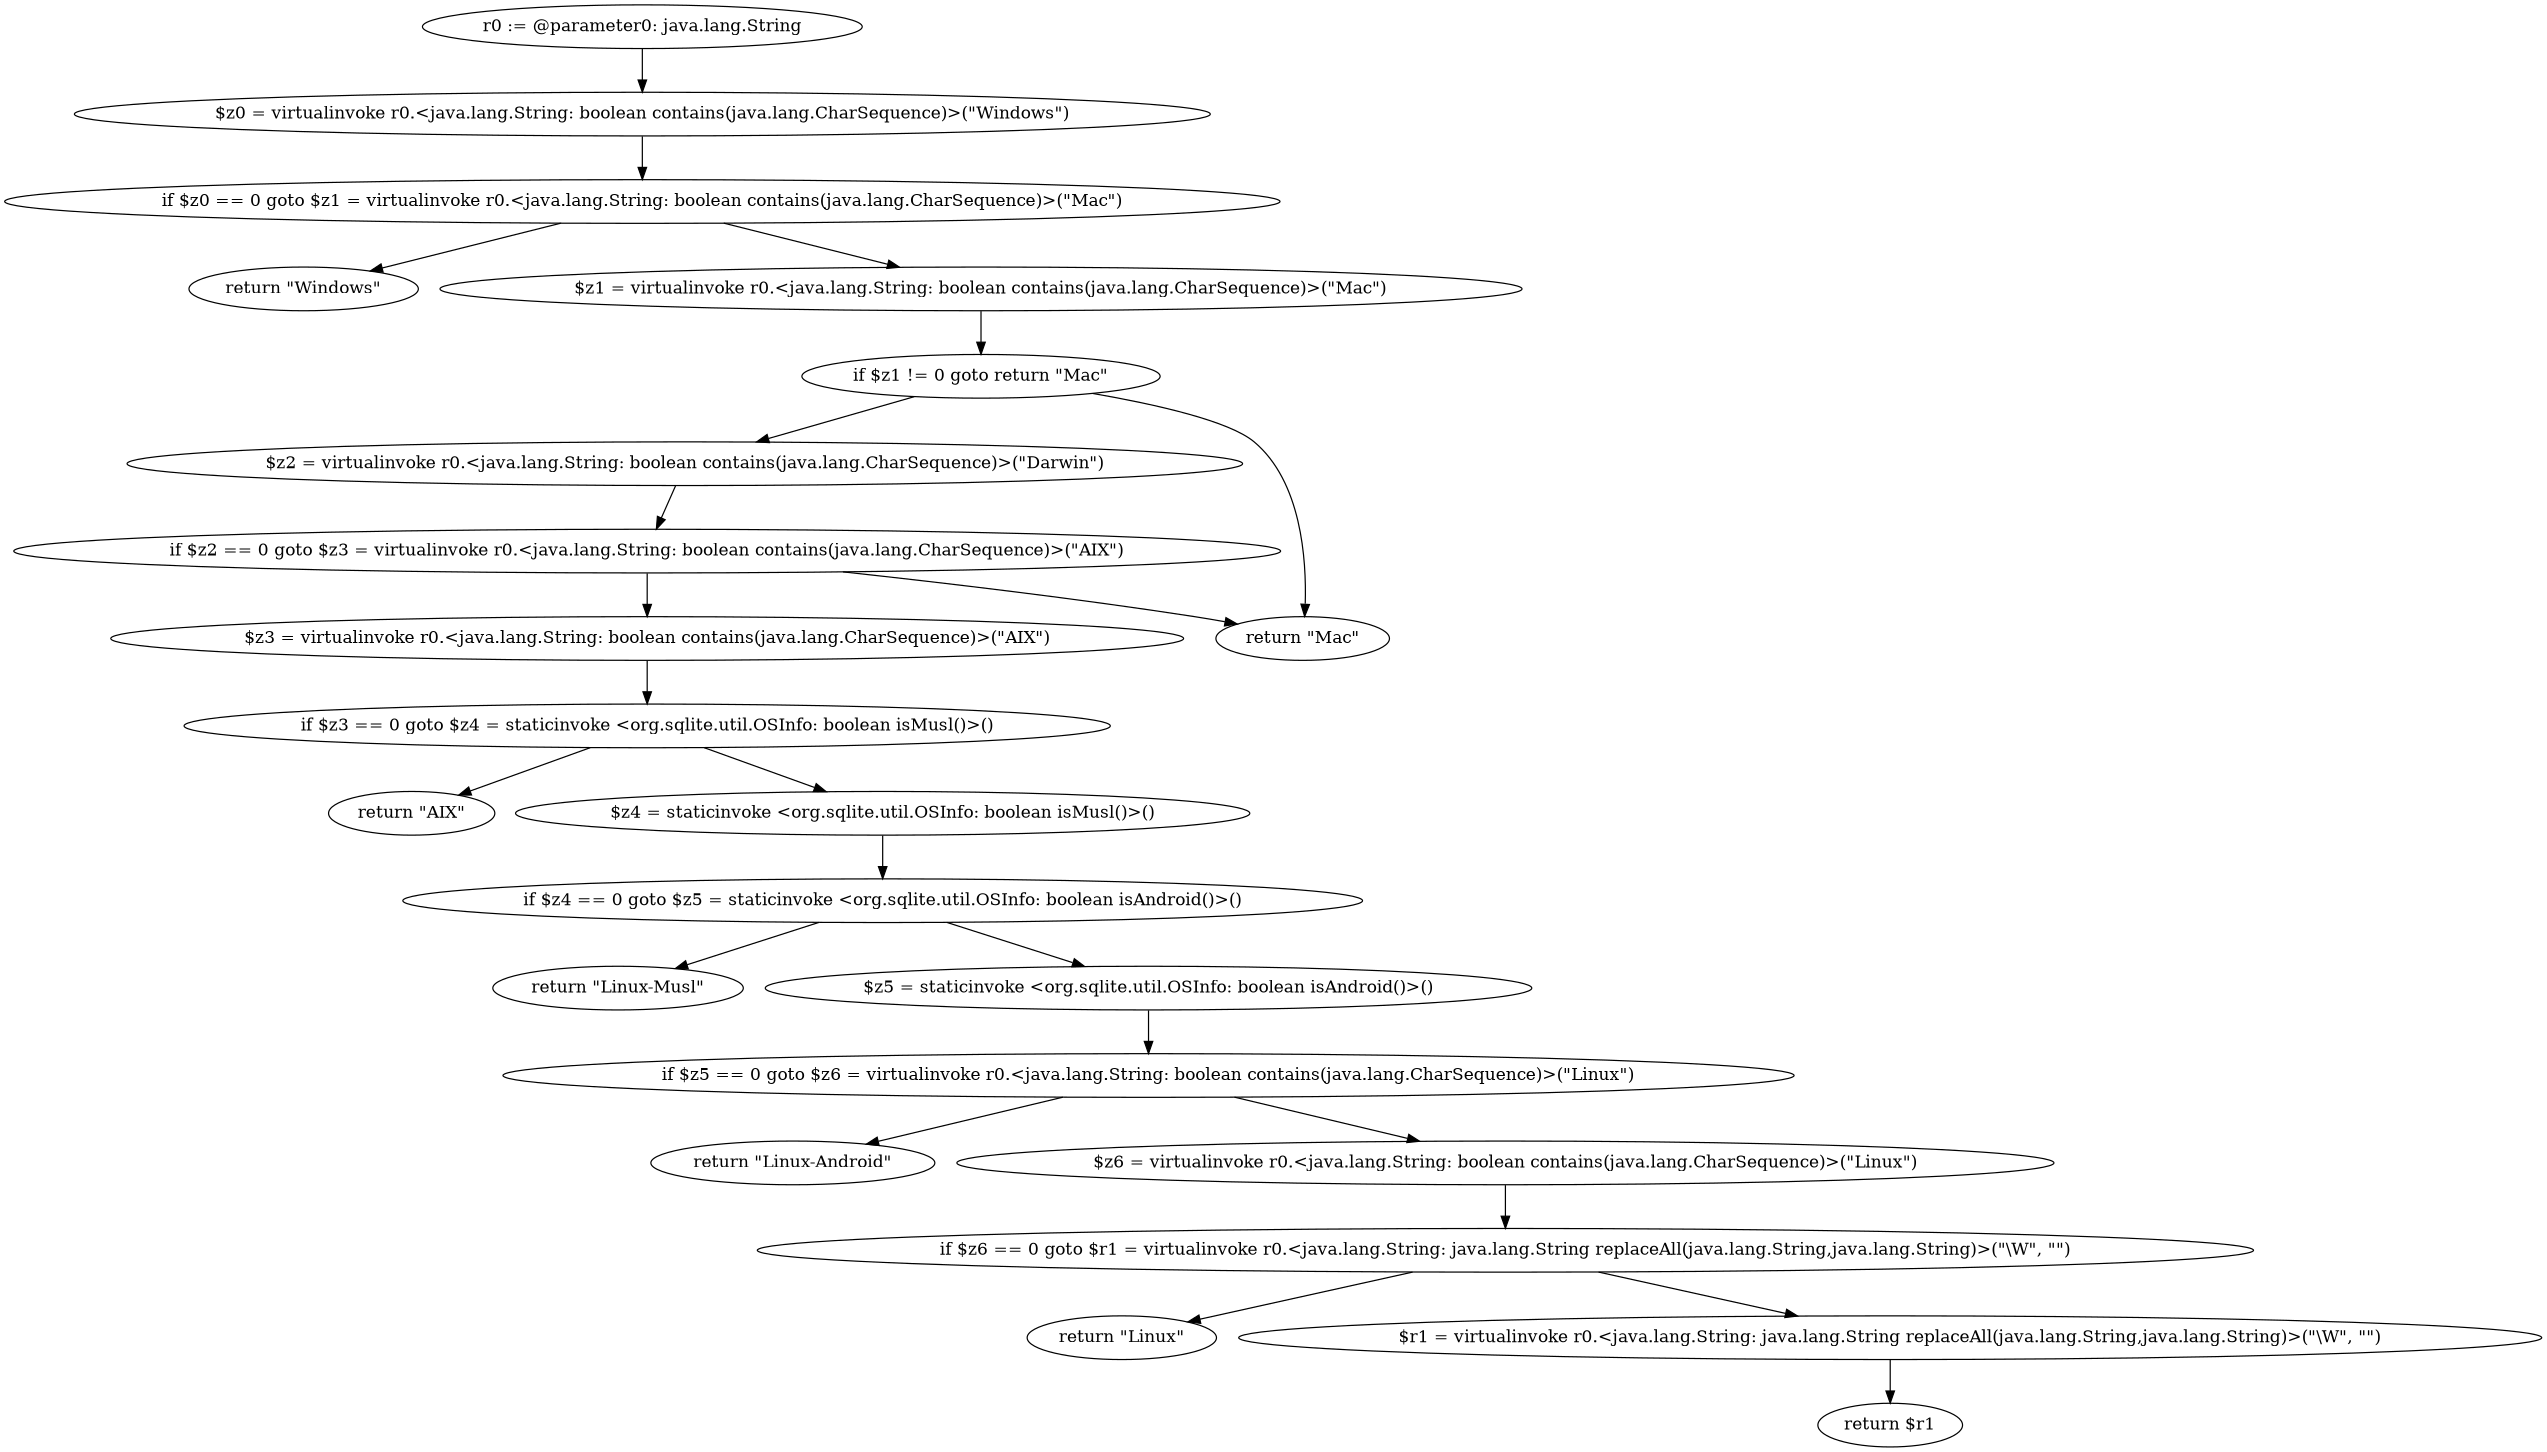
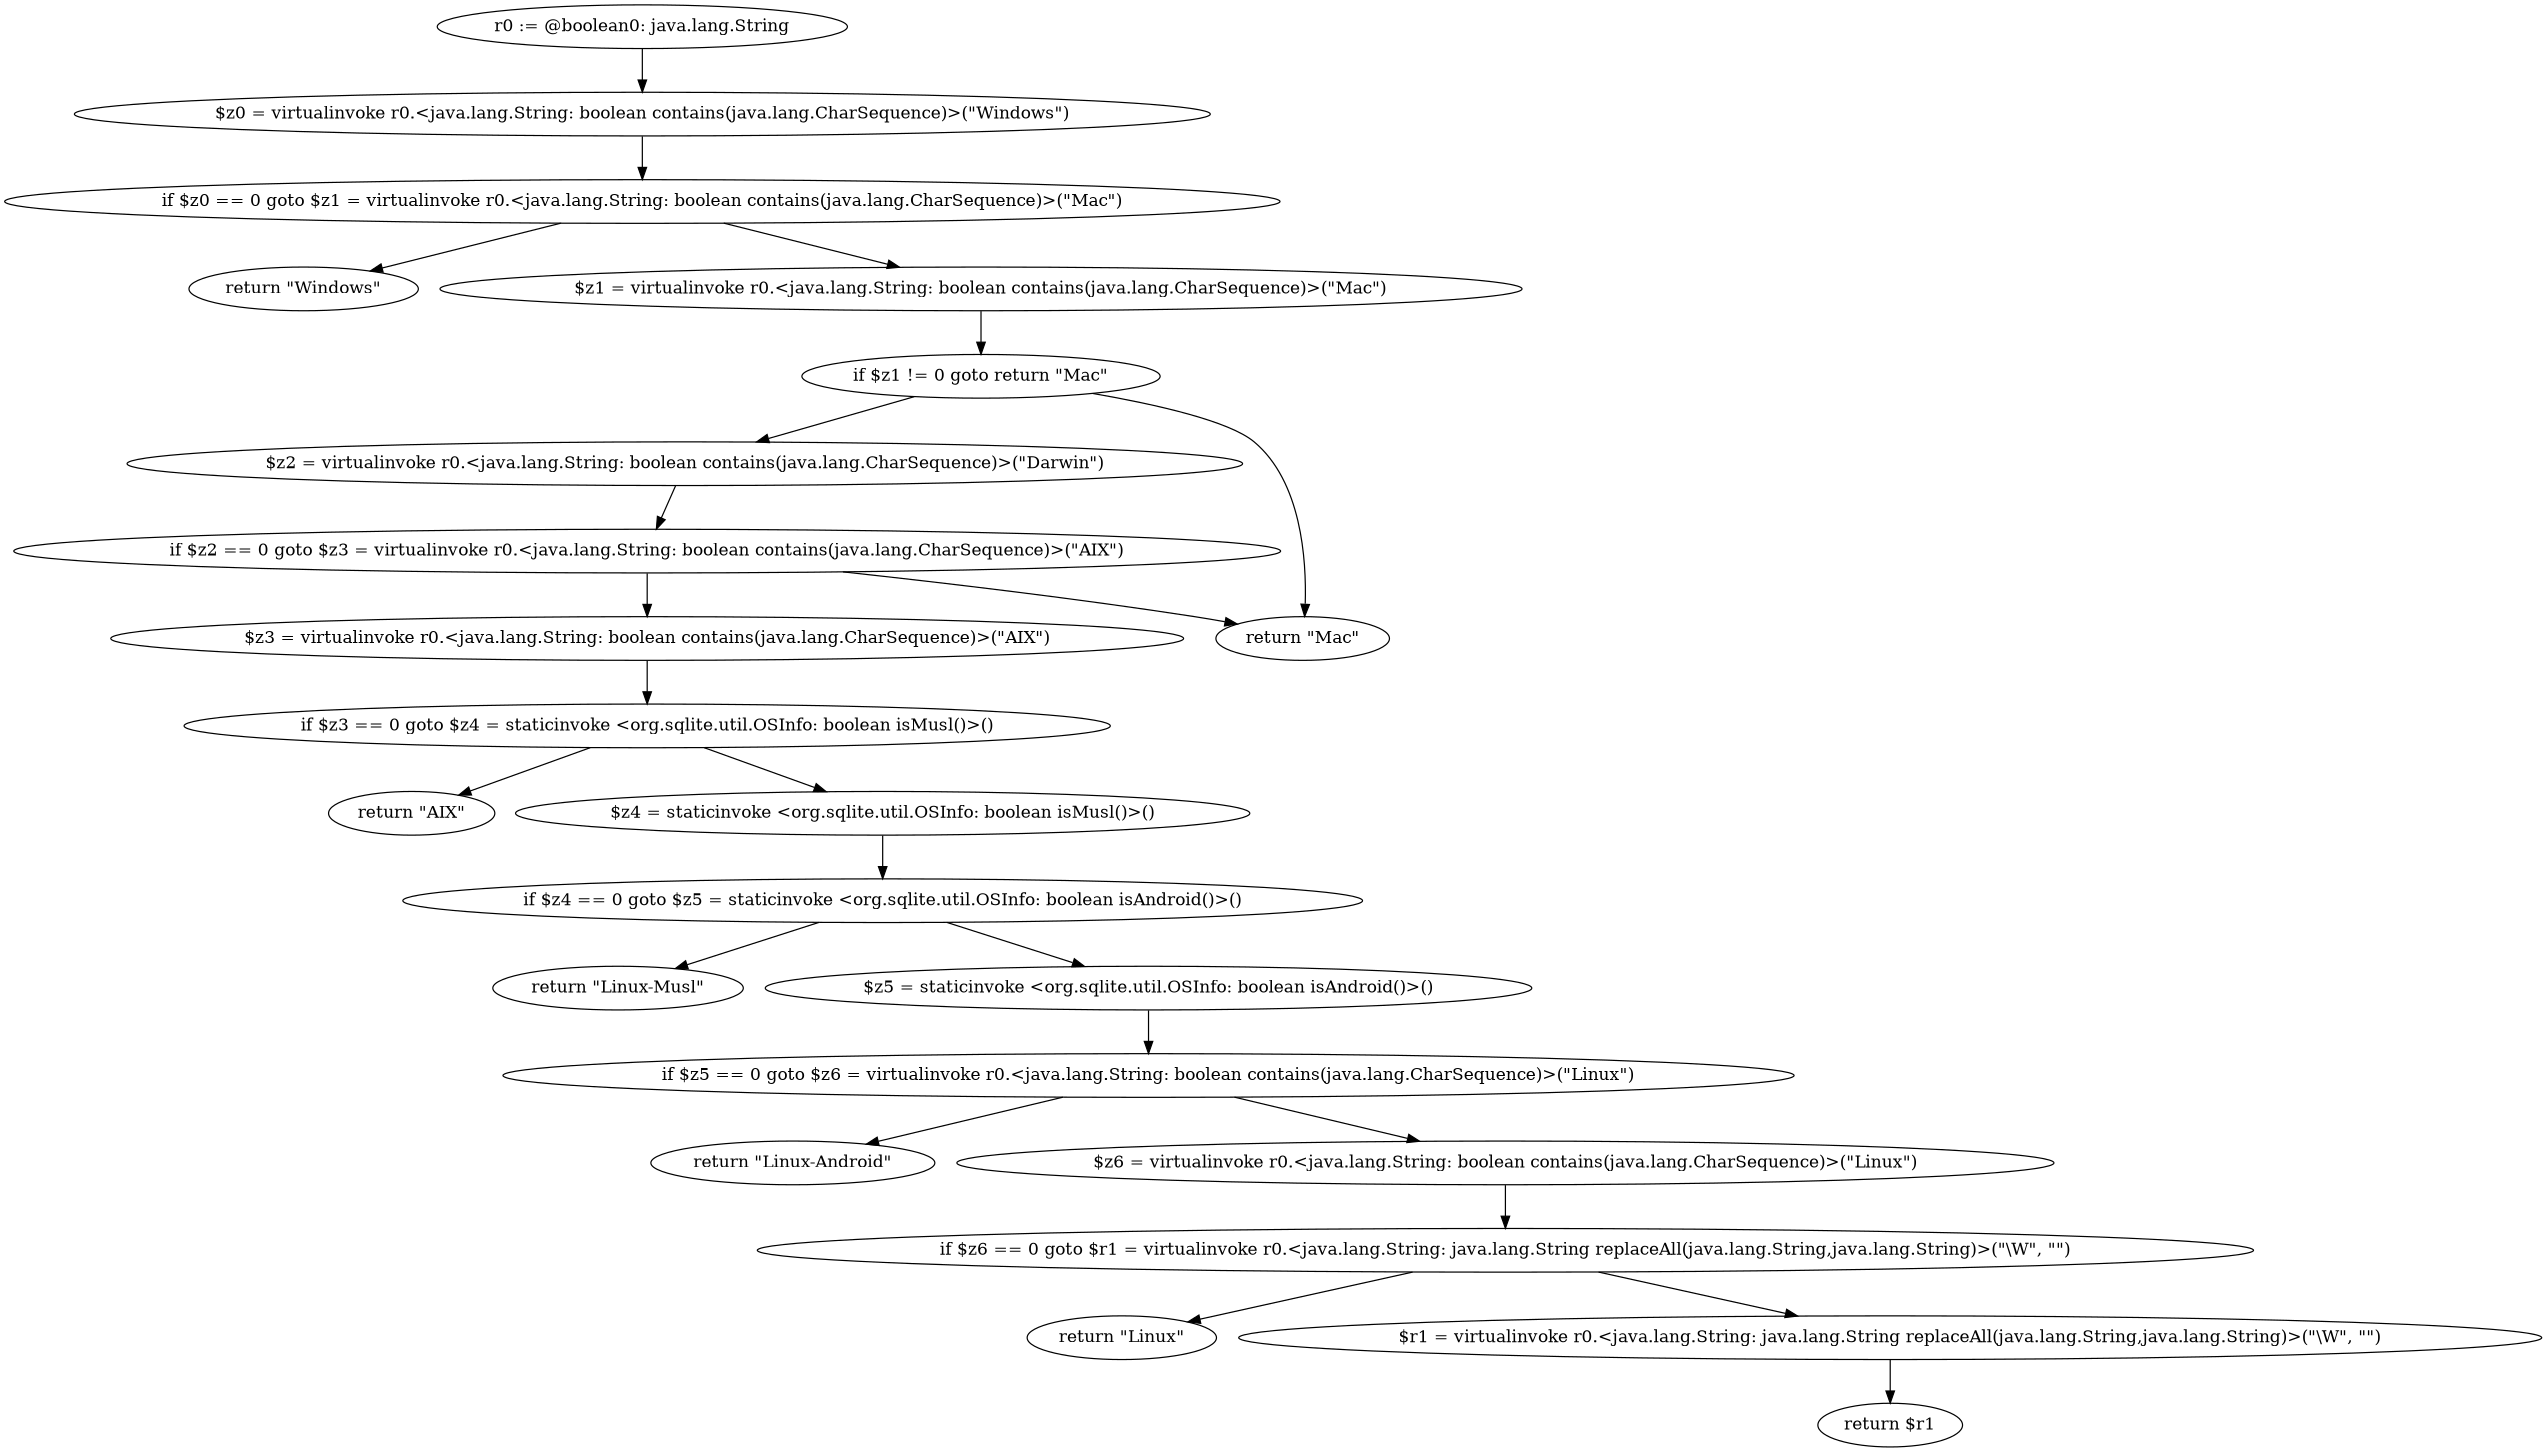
  digraph {
-   "r0 := @parameter0: java.lang.String"
+   "r0 := @parameter0: java.lang.String" [label="r0 := @boolean0: java.lang.String"]
    "$z0 = virtualinvoke r0.<java.lang.String: boolean contains(java.lang.CharSequence)>(\"Windows\")"
    "if $z0 == 0 goto $z1 = virtualinvoke r0.<java.lang.String: boolean contains(java.lang.CharSequence)>(\"Mac\")"
    "return \"Windows\""
    "$z1 = virtualinvoke r0.<java.lang.String: boolean contains(java.lang.CharSequence)>(\"Mac\")"
    "if $z1 != 0 goto return \"Mac\""
    "$z2 = virtualinvoke r0.<java.lang.String: boolean contains(java.lang.CharSequence)>(\"Darwin\")"
    "return \"Mac\""
    "if $z2 == 0 goto $z3 = virtualinvoke r0.<java.lang.String: boolean contains(java.lang.CharSequence)>(\"AIX\")"
    "$z3 = virtualinvoke r0.<java.lang.String: boolean contains(java.lang.CharSequence)>(\"AIX\")"
    "if $z3 == 0 goto $z4 = staticinvoke <org.sqlite.util.OSInfo: boolean isMusl()>()"
    "return \"AIX\""
    "$z4 = staticinvoke <org.sqlite.util.OSInfo: boolean isMusl()>()"
    "if $z4 == 0 goto $z5 = staticinvoke <org.sqlite.util.OSInfo: boolean isAndroid()>()"
    "return \"Linux-Musl\""
    "$z5 = staticinvoke <org.sqlite.util.OSInfo: boolean isAndroid()>()"
    "if $z5 == 0 goto $z6 = virtualinvoke r0.<java.lang.String: boolean contains(java.lang.CharSequence)>(\"Linux\")"
    "return \"Linux-Android\""
    "$z6 = virtualinvoke r0.<java.lang.String: boolean contains(java.lang.CharSequence)>(\"Linux\")"
    "if $z6 == 0 goto $r1 = virtualinvoke r0.<java.lang.String: java.lang.String replaceAll(java.lang.String,java.lang.String)>(\"\\W\", \"\")"
    "return \"Linux\""
    "$r1 = virtualinvoke r0.<java.lang.String: java.lang.String replaceAll(java.lang.String,java.lang.String)>(\"\\W\", \"\")"
    "return $r1"
    "r0 := @parameter0: java.lang.String" -> "$z0 = virtualinvoke r0.<java.lang.String: boolean contains(java.lang.CharSequence)>(\"Windows\")"
    "$z0 = virtualinvoke r0.<java.lang.String: boolean contains(java.lang.CharSequence)>(\"Windows\")" -> "if $z0 == 0 goto $z1 = virtualinvoke r0.<java.lang.String: boolean contains(java.lang.CharSequence)>(\"Mac\")"
    "if $z0 == 0 goto $z1 = virtualinvoke r0.<java.lang.String: boolean contains(java.lang.CharSequence)>(\"Mac\")" -> "return \"Windows\""
    "if $z0 == 0 goto $z1 = virtualinvoke r0.<java.lang.String: boolean contains(java.lang.CharSequence)>(\"Mac\")" -> "$z1 = virtualinvoke r0.<java.lang.String: boolean contains(java.lang.CharSequence)>(\"Mac\")"
    "$z1 = virtualinvoke r0.<java.lang.String: boolean contains(java.lang.CharSequence)>(\"Mac\")" -> "if $z1 != 0 goto return \"Mac\""
    "if $z1 != 0 goto return \"Mac\"" -> "$z2 = virtualinvoke r0.<java.lang.String: boolean contains(java.lang.CharSequence)>(\"Darwin\")"
    "if $z1 != 0 goto return \"Mac\"" -> "return \"Mac\""
    "$z2 = virtualinvoke r0.<java.lang.String: boolean contains(java.lang.CharSequence)>(\"Darwin\")" -> "if $z2 == 0 goto $z3 = virtualinvoke r0.<java.lang.String: boolean contains(java.lang.CharSequence)>(\"AIX\")"
    "if $z2 == 0 goto $z3 = virtualinvoke r0.<java.lang.String: boolean contains(java.lang.CharSequence)>(\"AIX\")" -> "return \"Mac\""
    "if $z2 == 0 goto $z3 = virtualinvoke r0.<java.lang.String: boolean contains(java.lang.CharSequence)>(\"AIX\")" -> "$z3 = virtualinvoke r0.<java.lang.String: boolean contains(java.lang.CharSequence)>(\"AIX\")"
    "$z3 = virtualinvoke r0.<java.lang.String: boolean contains(java.lang.CharSequence)>(\"AIX\")" -> "if $z3 == 0 goto $z4 = staticinvoke <org.sqlite.util.OSInfo: boolean isMusl()>()"
    "if $z3 == 0 goto $z4 = staticinvoke <org.sqlite.util.OSInfo: boolean isMusl()>()" -> "return \"AIX\""
    "if $z3 == 0 goto $z4 = staticinvoke <org.sqlite.util.OSInfo: boolean isMusl()>()" -> "$z4 = staticinvoke <org.sqlite.util.OSInfo: boolean isMusl()>()"
    "$z4 = staticinvoke <org.sqlite.util.OSInfo: boolean isMusl()>()" -> "if $z4 == 0 goto $z5 = staticinvoke <org.sqlite.util.OSInfo: boolean isAndroid()>()"
    "if $z4 == 0 goto $z5 = staticinvoke <org.sqlite.util.OSInfo: boolean isAndroid()>()" -> "return \"Linux-Musl\""
    "if $z4 == 0 goto $z5 = staticinvoke <org.sqlite.util.OSInfo: boolean isAndroid()>()" -> "$z5 = staticinvoke <org.sqlite.util.OSInfo: boolean isAndroid()>()"
    "$z5 = staticinvoke <org.sqlite.util.OSInfo: boolean isAndroid()>()" -> "if $z5 == 0 goto $z6 = virtualinvoke r0.<java.lang.String: boolean contains(java.lang.CharSequence)>(\"Linux\")"
    "if $z5 == 0 goto $z6 = virtualinvoke r0.<java.lang.String: boolean contains(java.lang.CharSequence)>(\"Linux\")" -> "return \"Linux-Android\""
    "if $z5 == 0 goto $z6 = virtualinvoke r0.<java.lang.String: boolean contains(java.lang.CharSequence)>(\"Linux\")" -> "$z6 = virtualinvoke r0.<java.lang.String: boolean contains(java.lang.CharSequence)>(\"Linux\")"
    "$z6 = virtualinvoke r0.<java.lang.String: boolean contains(java.lang.CharSequence)>(\"Linux\")" -> "if $z6 == 0 goto $r1 = virtualinvoke r0.<java.lang.String: java.lang.String replaceAll(java.lang.String,java.lang.String)>(\"\\W\", \"\")"
    "if $z6 == 0 goto $r1 = virtualinvoke r0.<java.lang.String: java.lang.String replaceAll(java.lang.String,java.lang.String)>(\"\\W\", \"\")" -> "return \"Linux\""
    "if $z6 == 0 goto $r1 = virtualinvoke r0.<java.lang.String: java.lang.String replaceAll(java.lang.String,java.lang.String)>(\"\\W\", \"\")" -> "$r1 = virtualinvoke r0.<java.lang.String: java.lang.String replaceAll(java.lang.String,java.lang.String)>(\"\\W\", \"\")"
    "$r1 = virtualinvoke r0.<java.lang.String: java.lang.String replaceAll(java.lang.String,java.lang.String)>(\"\\W\", \"\")" -> "return $r1"
  }
